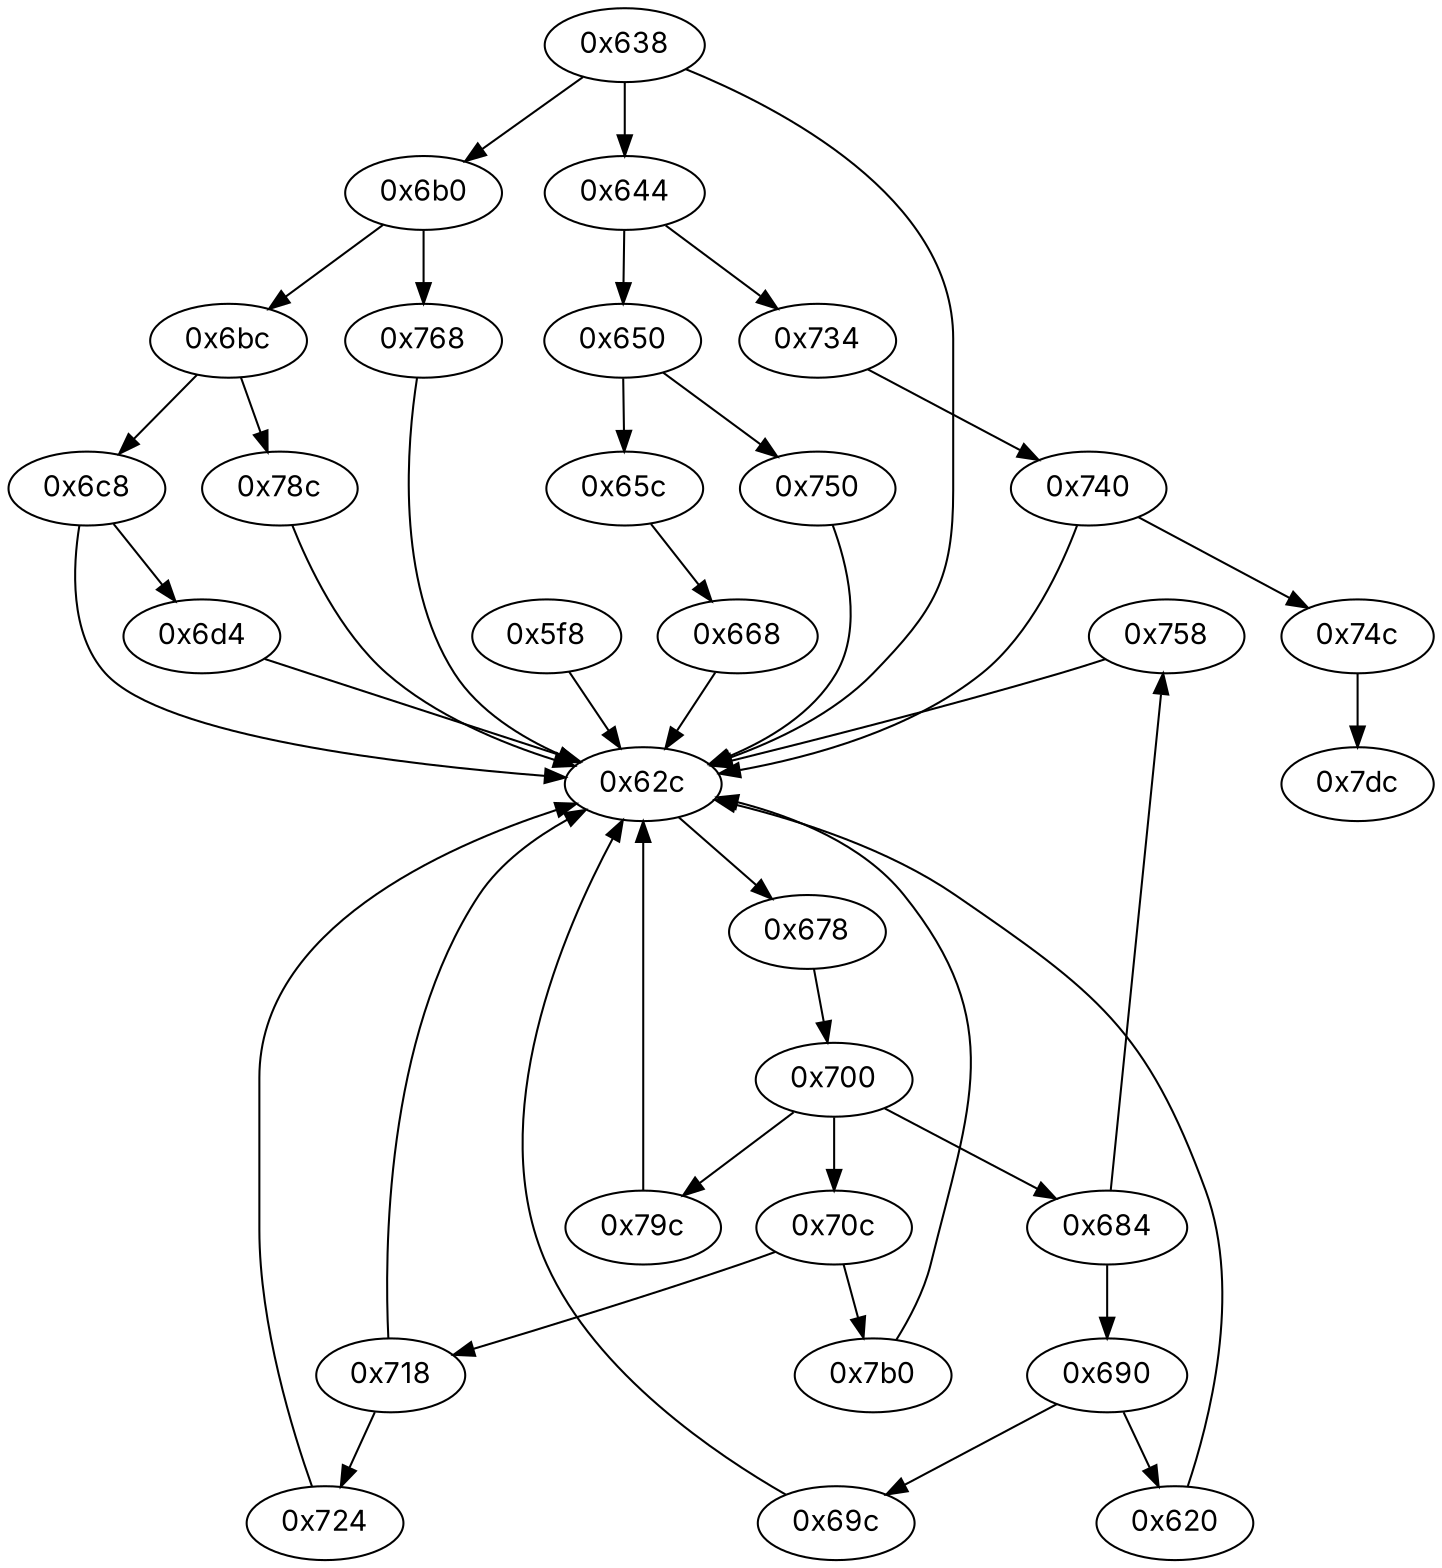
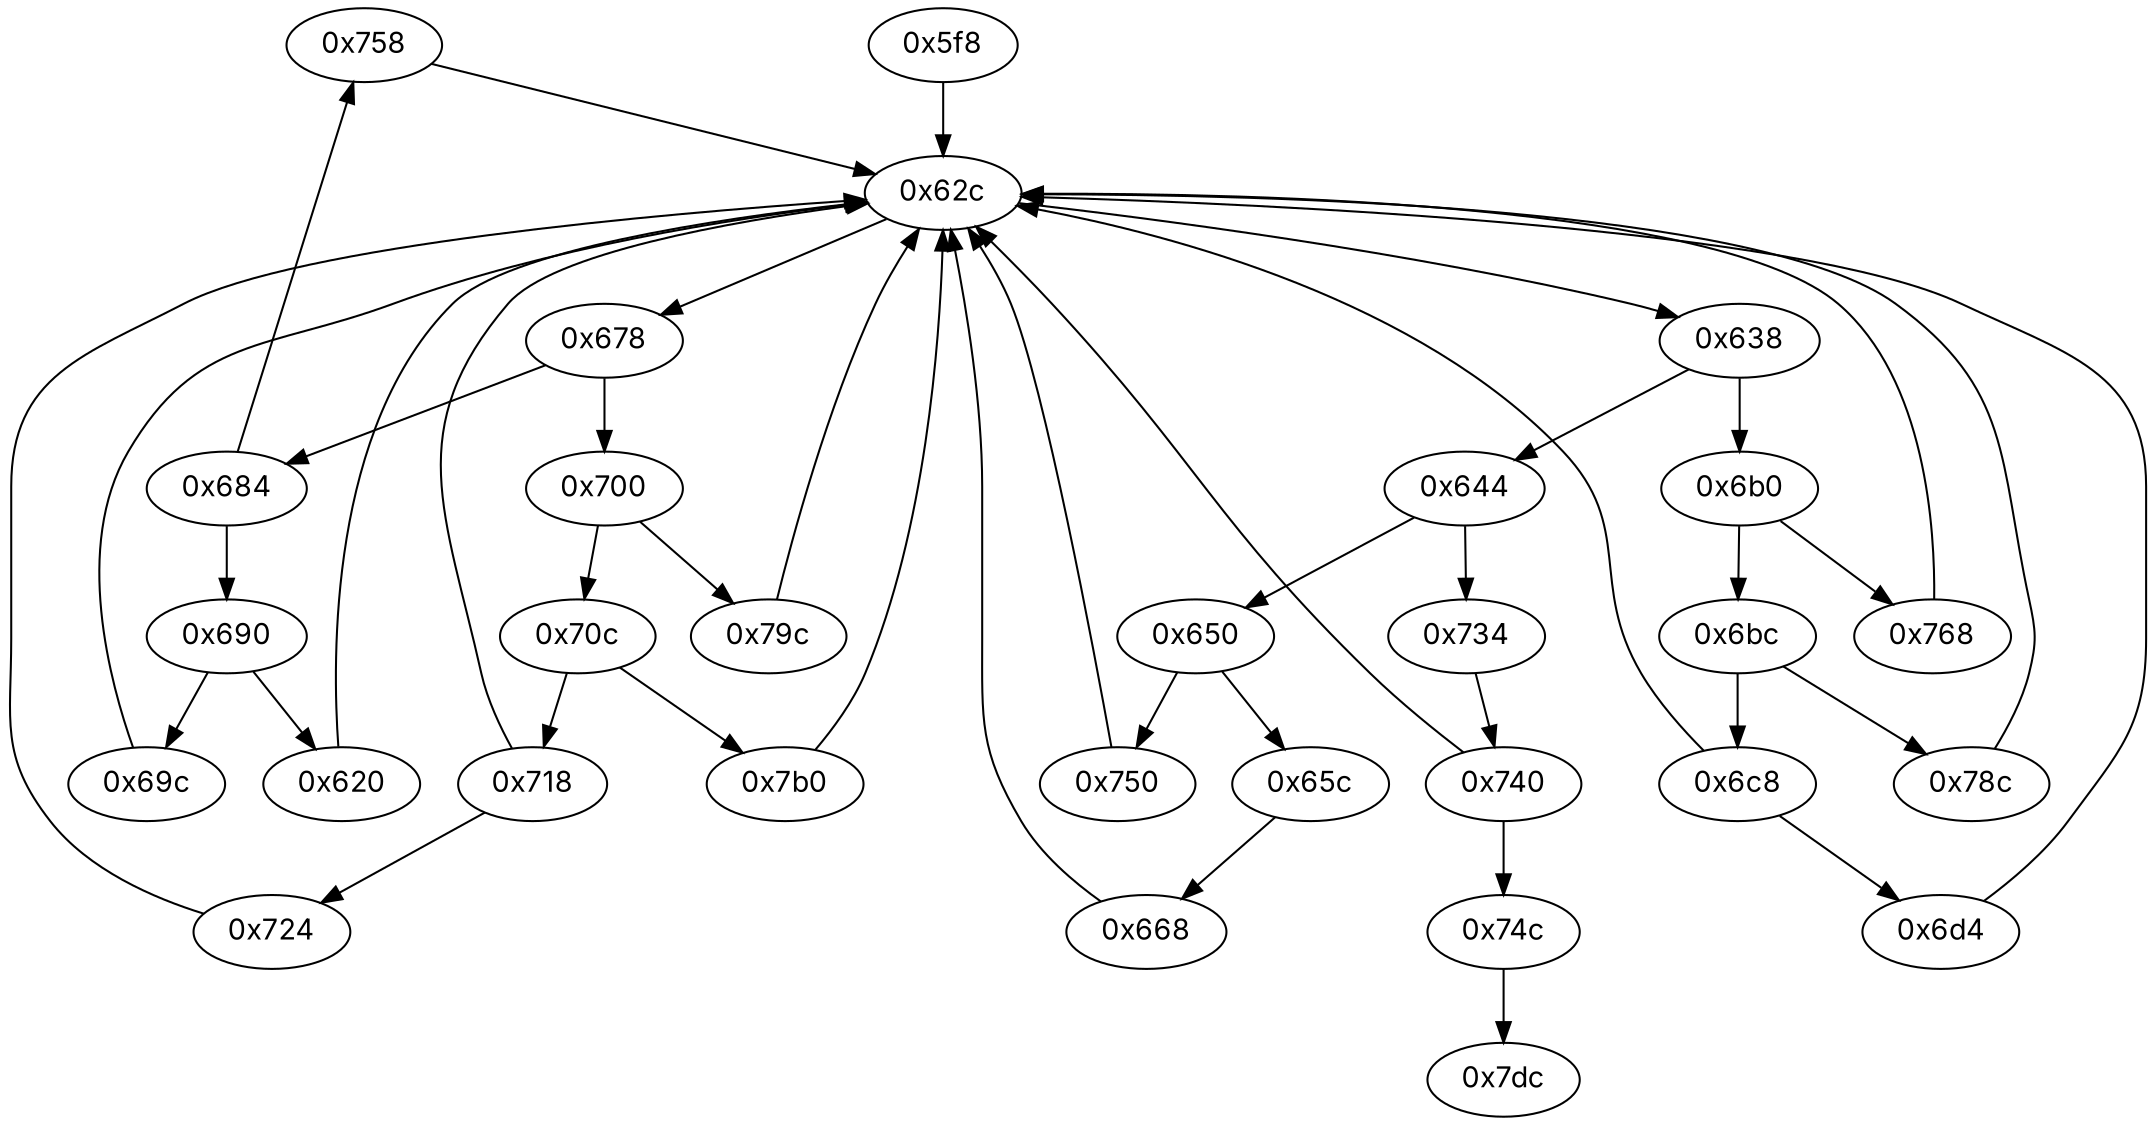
  strict digraph {
    fontname=Inter
    node [fontname=Inter opcode="[u'ldr', u'cmp', u'b']"]
    edge [fontname=Inter]
    "0x758" [opcode="[u'ldr', u'mov', u'mov', u'b']"]
    "0x684"
    "0x690"
    "0x62c"
    "0x69c" [opcode="[u'ldr', u'add', u'str', u'ldr', u'b']"]
    "0x620" [opcode="[u'ldr', u'cmp', u'ldr']"]
    "0x678"
    "0x638"
    "0x724" [opcode="[u'ldr', u'ldr', u'mov', u'b']"]
    "0x700"
    "0x644"
    "0x6b0"
    "0x79c" [opcode="[u'ldr', u'mov', u'bl', u'ldr', u'b']"]
    "0x6c8"
    "0x6d4" [opcode="[u'ldr', u'str', u'str', u'ldr', u'ldrb', u'ldr', u'ldr', u'ldr', u'cmp', u'mov', u'b']"]
    "0x750" [opcode="[u'ldr', u'b']"]
    "0x650"
    "0x65c"
    "0x668" [opcode="[u'ldr', u'ldr', u'mov', u'b']"]
    "0x718"
    "0x70c"
    "0x7b0" [opcode="[u'str', u'str', u'ldr', u'ldr', u'ldr', u'ldr', u'cmp', u'mov', u'b']"]
    "0x734"
    "0x740"
    "0x74c" [opcode="[u'b']"]
    "0x7dc" [opcode="[u'mov', u'sub', u'pop']"]
    "0x6bc"
    "0x768" [opcode="[u'ldr', u'ldr', u'add', u'str', u'ldr', u'add', u'str', u'ldr', u'b']"]
    "0x78c" [opcode="[u'mov', u'mov', u'mov', u'b']"]
    "0x5f8" [opcode="[u'push', u'add', u'sub', u'stm', u'ldr', u'ldr', u'ldr', u'ldr', u'add', u'b']"]
    "0x758" -> "0x62c"
    "0x684" -> "0x758"
    "0x684" -> "0x690"
    "0x690" -> "0x69c"
    "0x690" -> "0x620"
    "0x62c" -> "0x678"
-   "0x638" -> "0x62c"
+   "0x62c" -> "0x638"
    "0x69c" -> "0x62c"
    "0x620" -> "0x62c"
-   "0x700" -> "0x684"
+   "0x678" -> "0x684"
    "0x678" -> "0x700"
    "0x638" -> "0x644"
    "0x638" -> "0x6b0"
    "0x724" -> "0x62c"
    "0x700" -> "0x79c"
    "0x700" -> "0x70c"
    "0x644" -> "0x650"
    "0x644" -> "0x734"
    "0x6b0" -> "0x6bc"
    "0x6b0" -> "0x768"
    "0x79c" -> "0x62c"
    "0x6c8" -> "0x62c"
    "0x6c8" -> "0x6d4"
    "0x6d4" -> "0x62c"
    "0x750" -> "0x62c"
    "0x650" -> "0x750"
    "0x650" -> "0x65c"
    "0x65c" -> "0x668"
    "0x668" -> "0x62c"
    "0x718" -> "0x62c"
    "0x718" -> "0x724"
    "0x70c" -> "0x718"
    "0x70c" -> "0x7b0"
    "0x7b0" -> "0x62c"
    "0x734" -> "0x740"
    "0x740" -> "0x62c"
    "0x740" -> "0x74c"
    "0x74c" -> "0x7dc"
    "0x6bc" -> "0x6c8"
    "0x6bc" -> "0x78c"
    "0x768" -> "0x62c"
    "0x78c" -> "0x62c"
    "0x5f8" -> "0x62c"
  }
